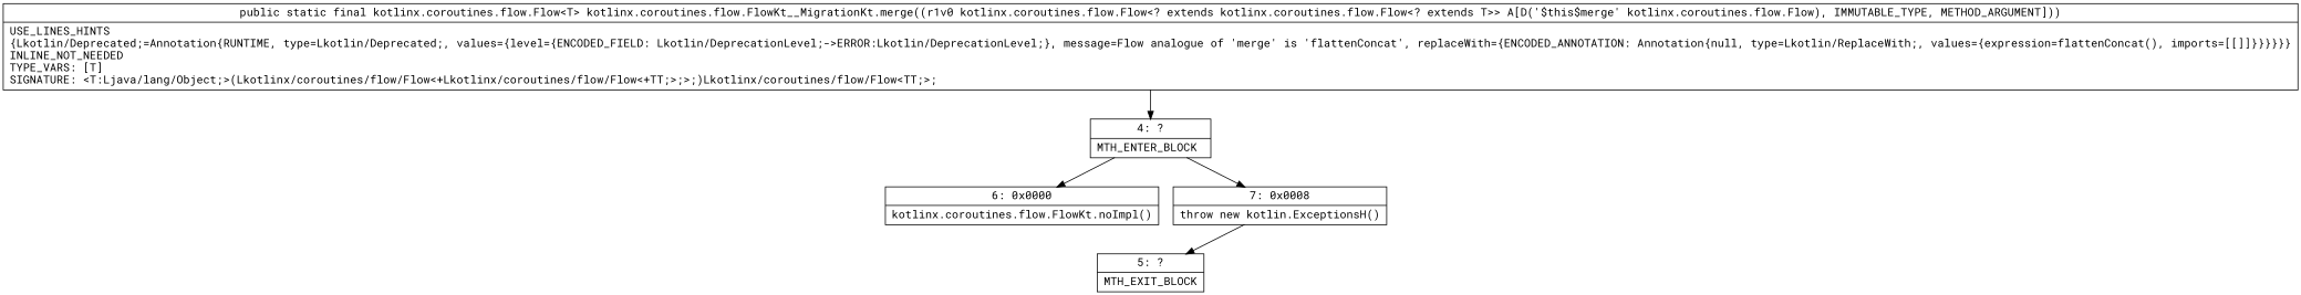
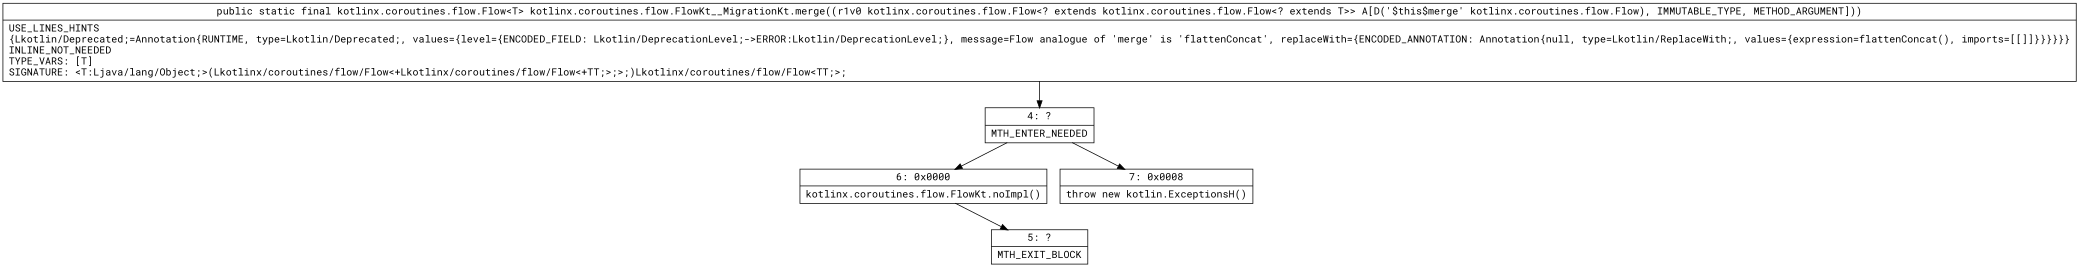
  digraph {
    fontname="Roboto Mono"
    node [fontname="Roboto Mono" shape=record]
    edge [fontname="Roboto Mono"]
-   n1 [label="{4\:\ ?|MTH_ENTER_BLOCK\l}"]
+   n1 [label="{4\:\ ?|MTH_ENTER_NEEDED\l}"]
    n2 [label="{6\:\ 0x0000|kotlinx.coroutines.flow.FlowKt.noImpl()\l}"]
    n3 [label="{7\:\ 0x0008|throw new kotlin.ExceptionsH()\l}"]
    n4 [label="{5\:\ ?|MTH_EXIT_BLOCK\l}"]
    n5 [label="{public static final kotlinx.coroutines.flow.Flow\<T\> kotlinx.coroutines.flow.FlowKt__MigrationKt.merge((r1v0 kotlinx.coroutines.flow.Flow\<? extends kotlinx.coroutines.flow.Flow\<? extends T\>\> A[D('$this$merge' kotlinx.coroutines.flow.Flow), IMMUTABLE_TYPE, METHOD_ARGUMENT]))  | USE_LINES_HINTS\l\{Lkotlin\/Deprecated;=Annotation\{RUNTIME, type=Lkotlin\/Deprecated;, values=\{level=\{ENCODED_FIELD: Lkotlin\/DeprecationLevel;\-\>ERROR:Lkotlin\/DeprecationLevel;\}, message=Flow analogue of 'merge' is 'flattenConcat', replaceWith=\{ENCODED_ANNOTATION: Annotation\{null, type=Lkotlin\/ReplaceWith;, values=\{expression=flattenConcat(), imports=[[]]\}\}\}\}\}\}\lINLINE_NOT_NEEDED\lTYPE_VARS: [T]\lSIGNATURE: \<T:Ljava\/lang\/Object;\>(Lkotlinx\/coroutines\/flow\/Flow\<+Lkotlinx\/coroutines\/flow\/Flow\<+TT;\>;\>;)Lkotlinx\/coroutines\/flow\/Flow\<TT;\>;\l}"]
    n1 -> n2
    n1 -> n3
-   n3 -> n4
+   n2 -> n4
    n5 -> n1
  }
